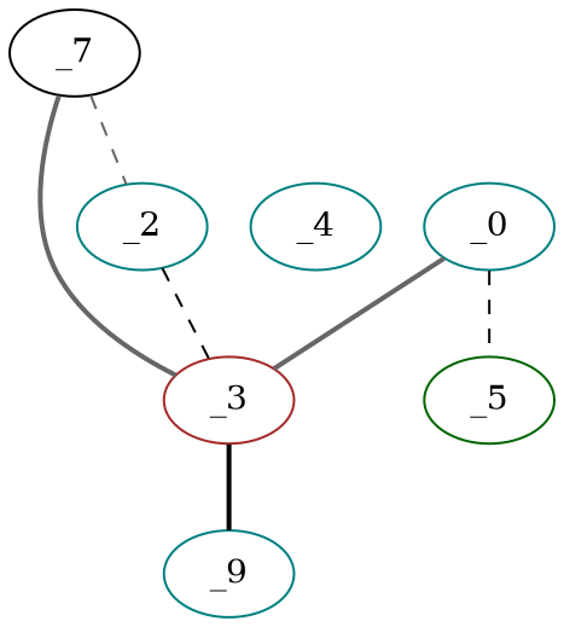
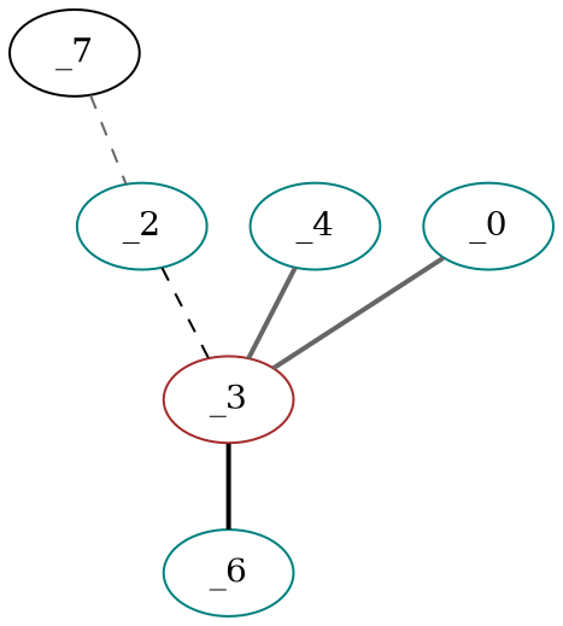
  graph {
    node [color=teal]
    edge [color=gray40 style=bold]
    _0 [x=2.24 y=2.75]
    _3 [color=brown x=0.73 y=2.73]
-   _5 [color=darkgreen x=1.79795 y=1.12163]
-   _6 [x=2.39509 y=1.51599 label=_9]
+   _6 [x=2.39509 y=1.51599]
    n5 [color=black label=_7 x=2.21478 y=0.730831]
    _2 [x=1.10013 y=0.880167]
    _4 [x=1.49351 y=1.25174]
    _0 -- _3
-   _0 -- _5 [color=black style=dashed]
    _3 -- _6 [color=black]
-   n5 -- _3
+   _4 -- _3
    n5 -- _2 [style=dashed]
    _2 -- _3 [color=black style=dashed]
  }
